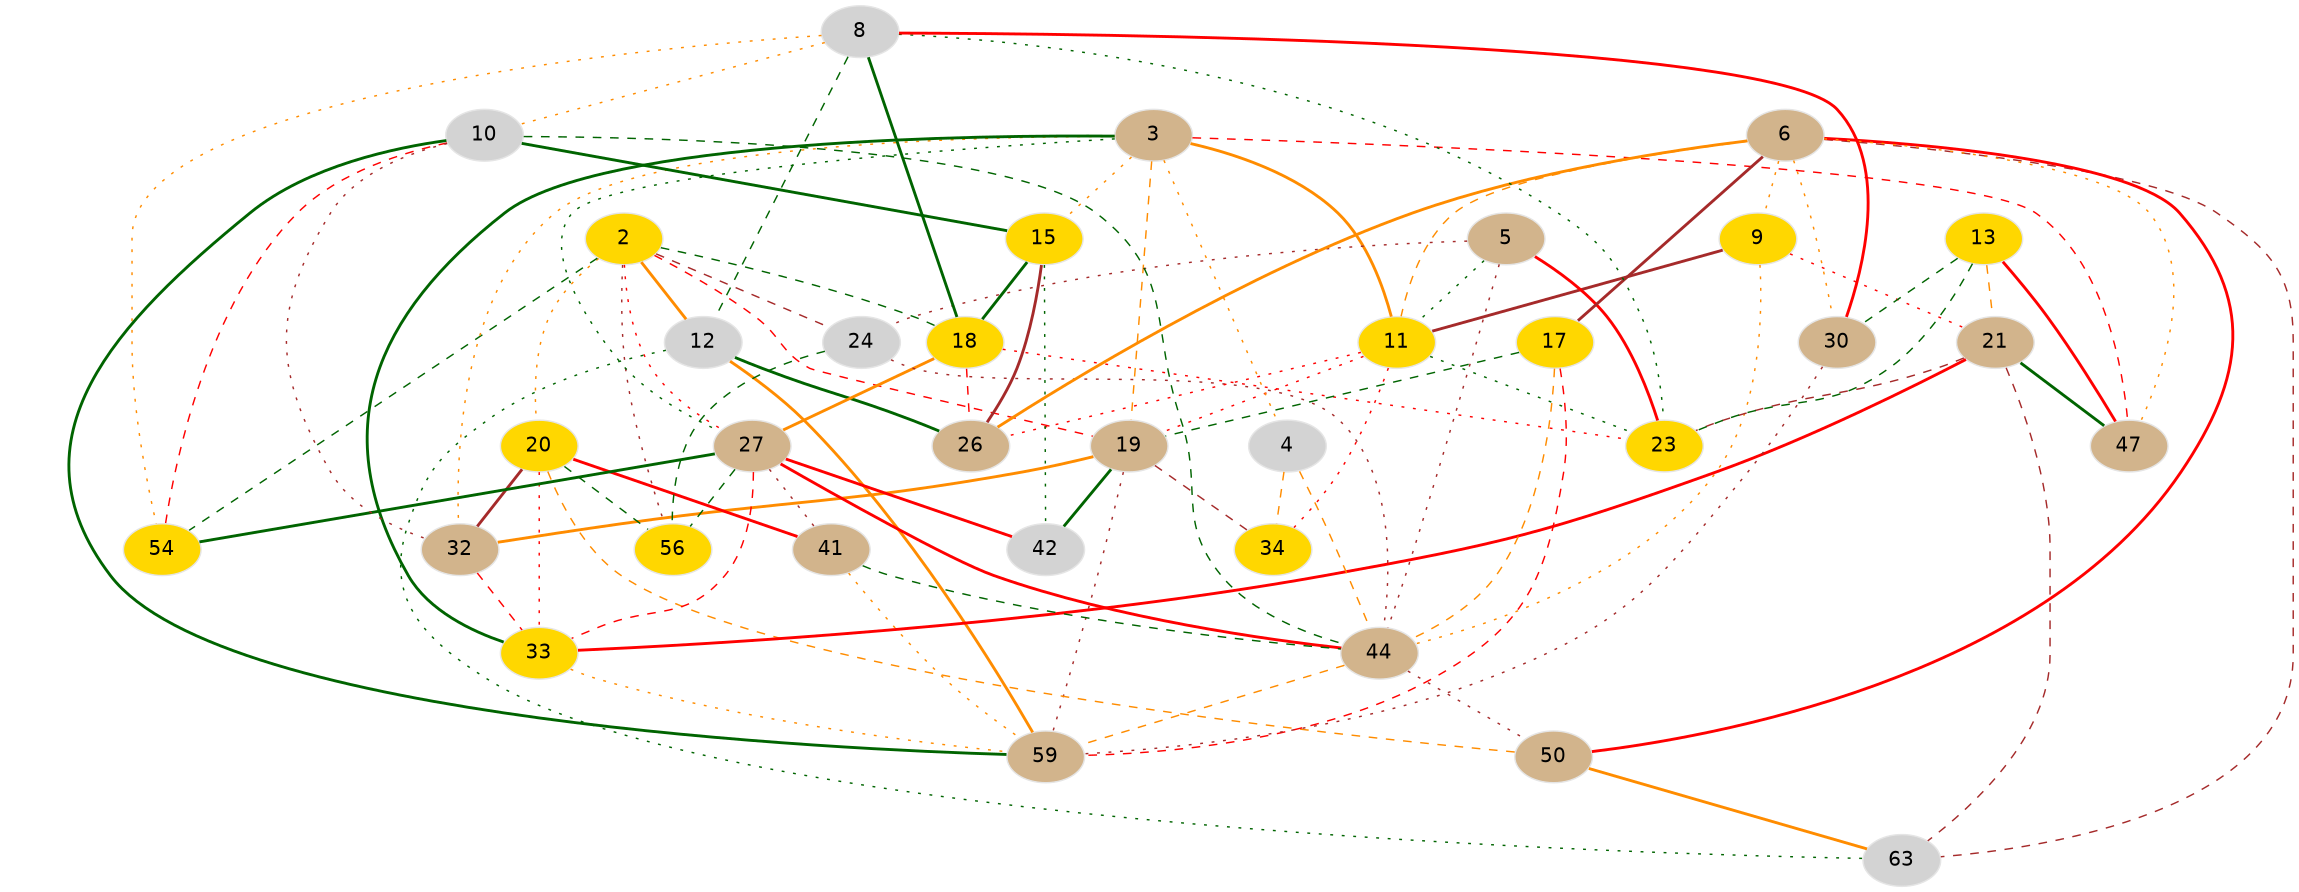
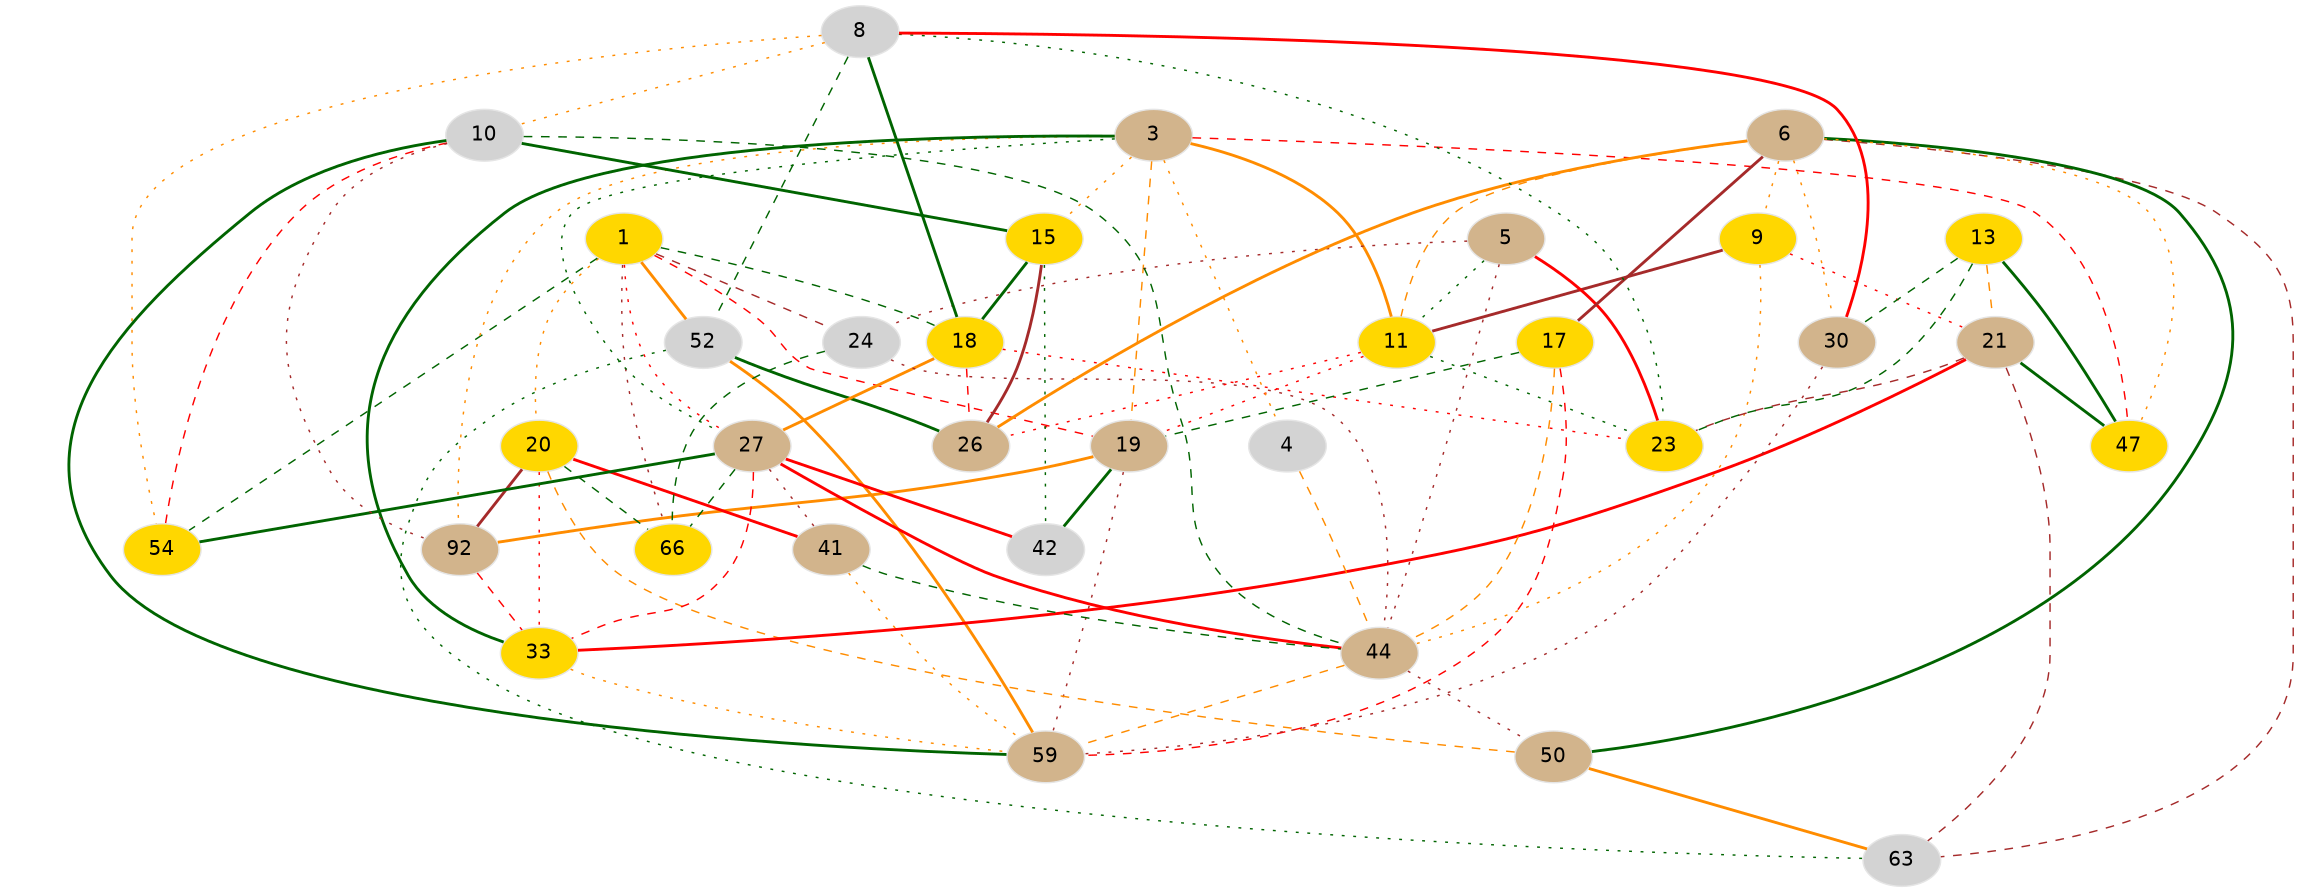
  graph {
    fontname="DejaVu Sans"
    node [color=gray90 fillcolor=tan fontname="DejaVu Sans" style=filled]
    edge [color=darkorange fontname="DejaVu Sans" style=dotted]
-   1 [fillcolor=gold super="+2" label=2]
-   12 [fillcolor=lightgrey super="+69"]
+   1 [fillcolor=gold super="+2"]
+   12 [fillcolor=lightgrey super="+69" label=52]
    18 [fillcolor=gold super="+29"]
    19 [super="+62+45+38"]
    20 [fillcolor=gold super="+31"]
    24 [fillcolor=lightgrey]
    27 [super="+28+48"]
    54 [fillcolor=gold]
-   56 [fillcolor=gold]
+   56 [fillcolor=gold label=66]
    9 [fillcolor=gold super="+43"]
    11 [fillcolor=gold super="+35+49"]
    44 [super="+68+64+46"]
    21 [super="+39"]
    26 [super="+57"]
    63 [fillcolor=lightgrey]
    59 [super="+60+67"]
    23 [fillcolor=gold super="+61"]
-   32 [super="+52"]
-   34 [fillcolor=gold]
+   32 [super="+52" label=92]
    42 [fillcolor=lightgrey]
    33 [fillcolor=gold super="+37"]
    50
    41
    3 [super="+7+55"]
    4 [fillcolor=lightgrey]
    15 [fillcolor=gold super="+25"]
-   47
+   47 [fillcolor=gold]
    5
    6 [super="+22"]
    17 [fillcolor=gold]
    30
    8 [fillcolor=lightgrey super="+36"]
    10 [fillcolor=lightgrey super="+40"]
    13 [fillcolor=gold]
    1 -- 12 [style=bold weight=2]
    1 -- 18 [color=darkgreen style=dashed]
    1 -- 19 [color=red style=dashed]
    1 -- 20
    1 -- 24 [color=brown style=dashed]
    1 -- 27 [color=red weight=3]
    1 -- 54 [color=darkgreen style=dashed]
    1 -- 56 [color=brown]
    12 -- 26 [color=darkgreen style=bold]
    12 -- 63 [color=darkgreen]
    12 -- 59 [style=bold]
    18 -- 27 [style=bold]
    18 -- 26 [color=red style=dashed]
    18 -- 23 [color=red]
    19 -- 59 [color=brown]
    19 -- 32 [style=bold weight=2]
-   19 -- 34 [color=brown style=dashed weight=2]
    19 -- 42 [color=darkgreen style=bold]
    20 -- 56 [color=darkgreen style=dashed]
    20 -- 32 [color=brown style=bold]
    20 -- 33 [color=red]
    20 -- 50 [style=dashed]
    20 -- 41 [color=red style=bold]
    24 -- 56 [color=darkgreen style=dashed]
    24 -- 44 [color=brown]
    27 -- 54 [color=darkgreen style=bold]
    27 -- 56 [color=darkgreen style=dashed]
    27 -- 44 [color=red style=bold]
    27 -- 42 [color=red style=bold weight=2]
    27 -- 33 [color=red style=dashed]
    27 -- 41 [color=brown]
    9 -- 11 [color=brown style=bold]
    9 -- 44 [weight=2]
    9 -- 21 [color=red]
    11 -- 19 [color=red]
    11 -- 26 [color=red]
    11 -- 23 [color=darkgreen]
-   11 -- 34 [color=red]
    44 -- 59 [style=dashed]
    44 -- 50 [color=brown]
    21 -- 63 [color=brown style=dashed]
    21 -- 23 [color=brown style=dashed]
    21 -- 33 [color=red style=bold]
    21 -- 47 [color=darkgreen style=bold]
    32 -- 33 [color=red style=dashed]
    33 -- 59
    50 -- 63 [style=bold]
    41 -- 44 [color=darkgreen style=dashed]
    41 -- 59
    3 -- 19 [style=dashed]
    3 -- 27 [color=darkgreen]
    3 -- 11 [style=bold]
    3 -- 32
    3 -- 33 [color=darkgreen style=bold]
    3 -- 4
    3 -- 15
    3 -- 47 [color=red style=dashed]
    4 -- 44 [style=dashed weight=2]
-   4 -- 34 [style=dashed]
    15 -- 18 [color=darkgreen style=bold]
    15 -- 26 [color=brown style=bold weight=2]
    15 -- 42 [color=darkgreen]
    5 -- 24 [color=brown]
    5 -- 11 [color=darkgreen]
    5 -- 44 [color=brown]
    5 -- 23 [color=red style=bold]
    6 -- 9
    6 -- 11 [style=dashed]
    6 -- 26 [style=bold]
    6 -- 63 [color=brown style=dashed]
-   6 -- 50 [color=red style=bold]
+   6 -- 50 [color=darkgreen style=bold]
    6 -- 47
    6 -- 17 [color=brown style=bold]
    6 -- 30
    17 -- 19 [color=darkgreen style=dashed]
    17 -- 44 [style=dashed]
    17 -- 59 [color=red style=dashed]
    30 -- 59 [color=brown]
    8 -- 12 [color=darkgreen style=dashed]
    8 -- 18 [color=darkgreen style=bold]
    8 -- 54
    8 -- 23 [color=darkgreen]
    8 -- 30 [color=red style=bold]
    8 -- 10
    10 -- 54 [color=red style=dashed]
    10 -- 44 [color=darkgreen style=dashed]
    10 -- 59 [color=darkgreen style=bold]
    10 -- 32 [color=brown]
    10 -- 15 [color=darkgreen style=bold]
    13 -- 21 [style=dashed]
    13 -- 23 [color=darkgreen style=dashed]
-   13 -- 47 [color=red style=bold]
+   13 -- 47 [color=darkgreen style=bold]
    13 -- 30 [color=darkgreen style=dashed]
  }
